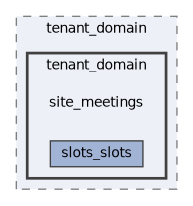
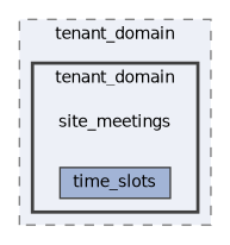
  digraph {
    compound=true
    rankdir=LR
    node [fontname=Helvetica fontsize=10]
    n1 [height=0.2 label=site_meetings shape=plaintext width=0.4]
-   n2 [color=grey25 fillcolor="#a2b4d6" height=0.2 label=slots_slots shape=box style=filled width=0.4]
+   n2 [color=grey25 fillcolor="#a2b4d6" height=0.2 label=time_slots shape=box style=filled width=0.4]
    subgraph cluster_1 {
      bgcolor="#edf0f7"
      fontname=Helvetica
      fontsize=10
      label=tenant_domain
      pencolor=grey50
      style="filled,dashed"
      subgraph cluster_2 {
        bgcolor="#edf0f7"
        fontname=Helvetica
        fontsize=10
        pencolor=grey25
        style="filled,bold"
        n1
        n2
      }
    }
  }
